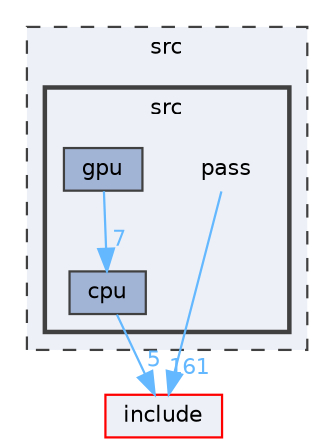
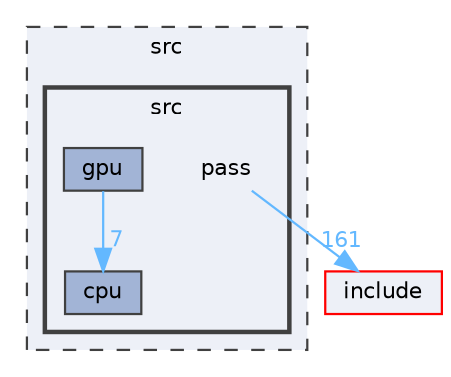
  digraph {
    compound=true
    node [fontname=Helvetica fontsize=10 shape=box color=grey25 fillcolor="#a2b4d6" style=filled]
    edge [color=steelblue1 fontcolor=steelblue1 fontname=Helvetica fontsize=10 labeldistance=1.5 labelfontname=Helvetica labelfontsize=10]
    n1 [height=0.2 label=pass shape=plaintext width=0.4 color="" fillcolor="" style=""]
    n2 [height=0.2 label=cpu width=0.4]
    n3 [height=0.2 label=gpu width=0.4]
    n4 [color=red fillcolor="#edf0f7" height=0.2 label=include width=0.4]
    subgraph cluster_1 {
      bgcolor="#edf0f7"
      fontname=Helvetica
      fontsize=10
      label=src
      pencolor=grey25
      style="filled,dashed"
      subgraph cluster_2 {
        bgcolor="#edf0f7"
        fontname=Helvetica
        fontsize=10
        label=src
        pencolor=grey25
        style="filled,bold"
        n1
        n2
        n3
      }
    }
    n1 -> n4 [headlabel=161]
-   n2 -> n4 [headlabel=5]
    n3 -> n2 [headlabel=7]
  }
